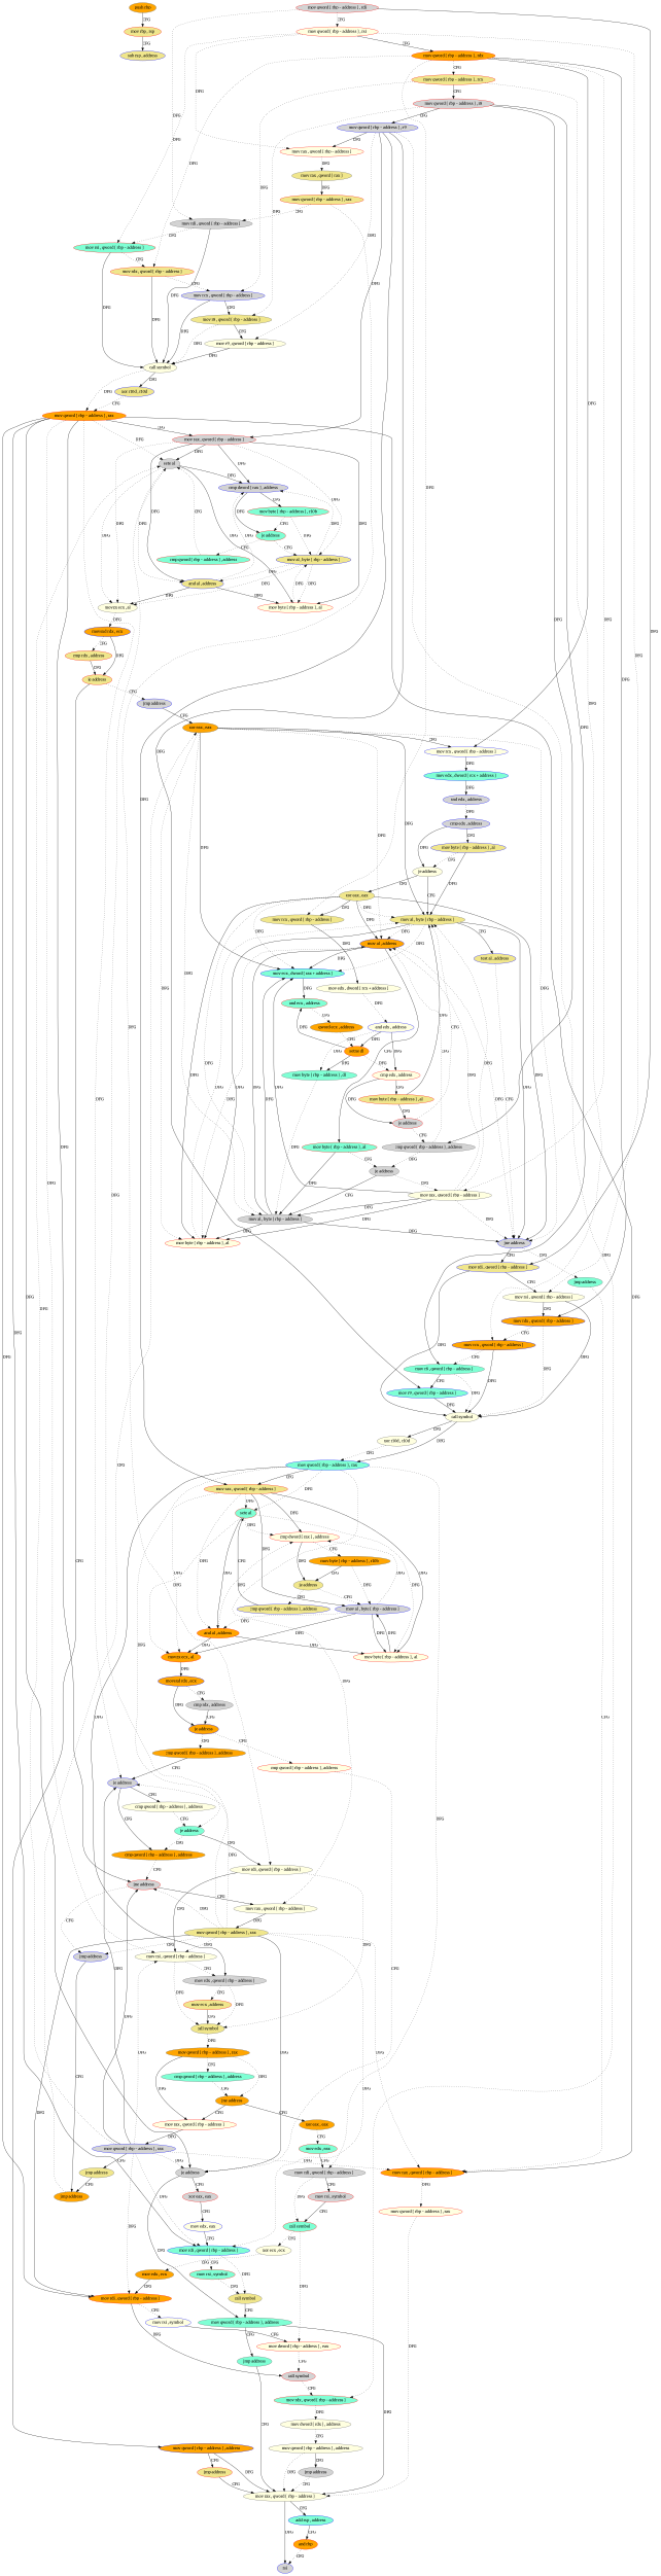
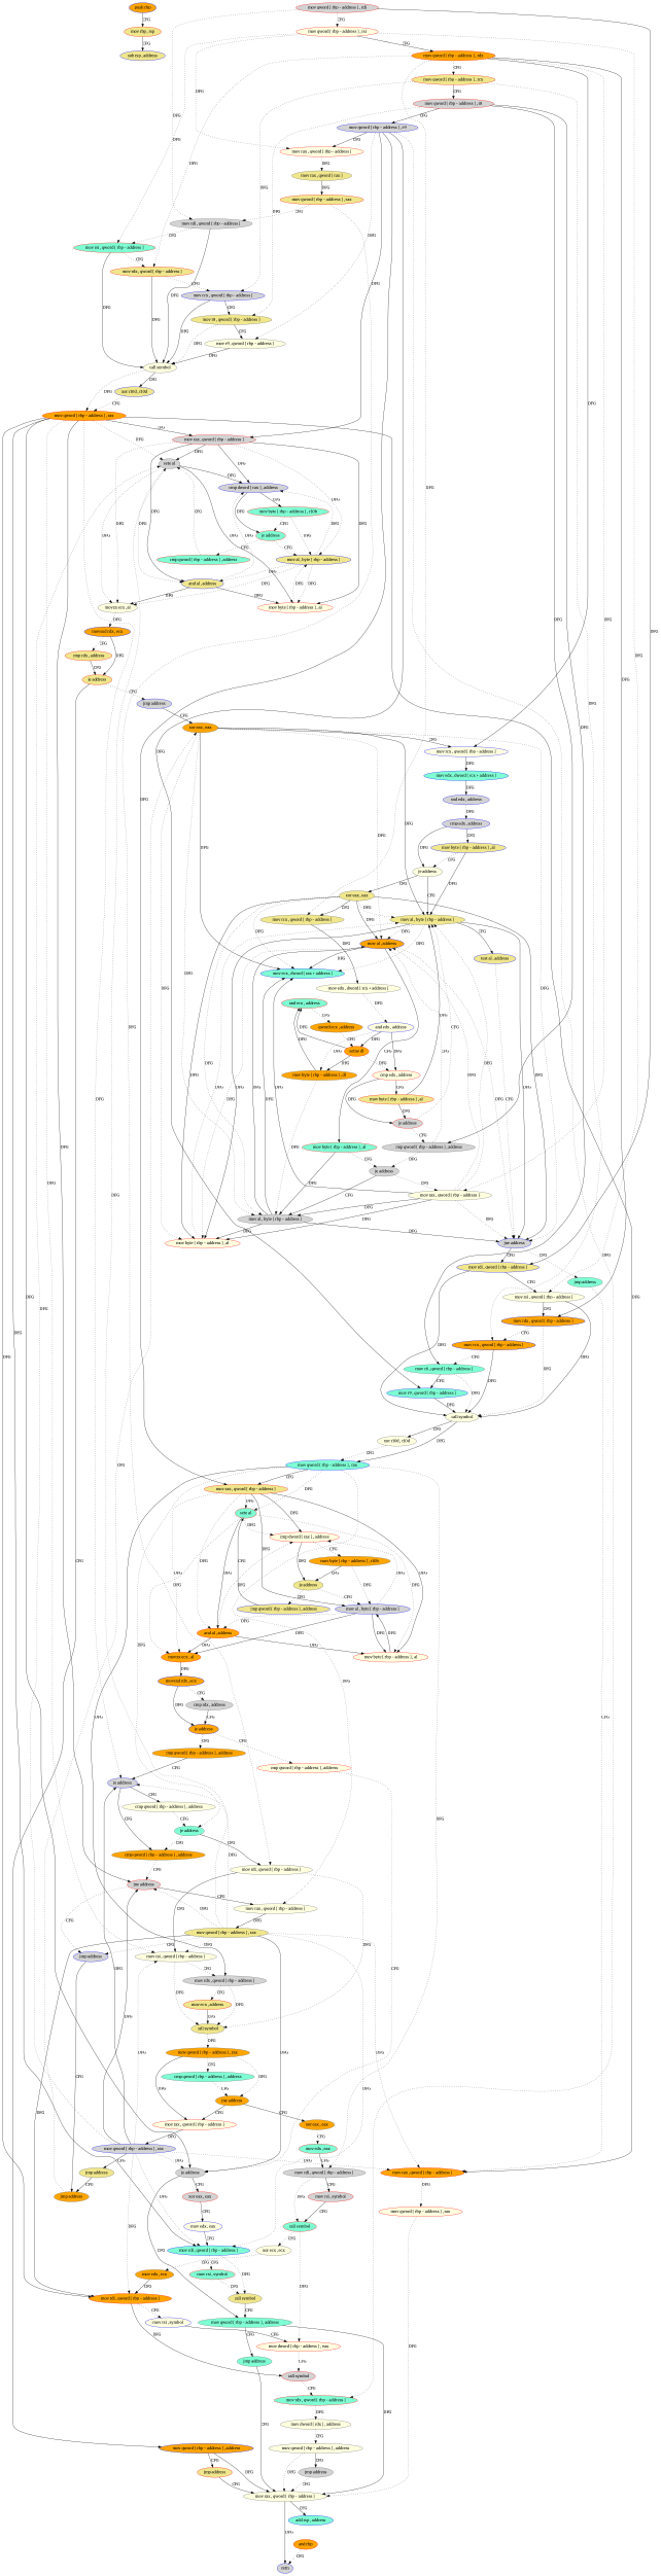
  digraph {
    fontname=Merriweather
    node [color=gray40 fillcolor=lightyellow fontname=Merriweather style=filled]
    edge [fontname=Merriweather style=solid]
-   n1 [fillcolor=orange label="push rbp"]
+   n1 [color=blue fillcolor=orange label="push rbp"]
    n2 [color=red fillcolor=khaki label="mov rbp , rsp"]
    n3 [color=blue fillcolor=khaki label="sub rsp , address"]
    n4 [color=red fillcolor=lightgrey label="mov qword [ rbp - address ] , rdi"]
    n5 [color=red label="mov qword [ rbp - address ] , rsi"]
    n6 [fillcolor=lightgrey label="mov rdi , qword [ rbp - address ]"]
    n7 [color=blue fillcolor=khaki label="mov rdi , qword [ rbp - address ]"]
    n8 [color=red fillcolor=orange label="mov qword [ rbp - address ] , rdx"]
    n9 [color=red label="mov rax , qword [ rbp - address ]"]
    n10 [color=red fillcolor=aquamarine label="mov rsi , qword [ rbp - address ]"]
    n11 [label="mov rsi , qword [ rbp - address ]"]
    n12 [label="call symbol"]
    n13 [label="call symbol"]
    n14 [color=red fillcolor=khaki label="mov qword [ rbp - address ] , rcx"]
    n15 [color=red fillcolor=khaki label="mov rdx , qword [ rbp - address ]"]
    n16 [color=blue label="mov rcx , qword [ rbp - address ]"]
    n17 [fillcolor=khaki label="mov rcx , qword [ rbp - address ]"]
    n18 [color=blue fillcolor=orange label="mov rdx , qword [ rbp - address ]"]
    n19 [label="mov rax , qword [ rbp - address ]"]
    n20 [fillcolor=khaki label="mov rax , qword [ rax ]"]
    n21 [color=red fillcolor=lightgrey label="mov qword [ rbp - address ] , r8"]
    n22 [color=blue fillcolor=lightgrey label="mov rcx , qword [ rbp - address ]"]
    n23 [color=blue fillcolor=orange label="mov rcx , qword [ rbp - address ]"]
    n24 [color=blue fillcolor=aquamarine label="mov edx , dword [ rcx + address ]"]
    n25 [label="mov edx , dword [ rcx + address ]"]
    n26 [fillcolor=khaki label="mov al , byte [ rbp - address ]"]
    n27 [color=blue fillcolor=lightgrey label="jne address"]
    n28 [color=blue fillcolor=orange label="mov al , address"]
    n29 [fillcolor=lightgrey label="mov al , byte [ rbp - address ]"]
    n30 [color=red label="mov byte [ rbp - address ] , al"]
    n31 [color=blue fillcolor=aquamarine label="mov ecx , dword [ rax + address ]"]
    n32 [color=blue fillcolor=lightgrey label="mov qword [ rbp - address ] , r9"]
    n33 [fillcolor=khaki label="mov r8 , qword [ rbp - address ]"]
    n34 [fillcolor=lightgrey label="cmp qword [ rbp - address ] , address"]
    n35 [fillcolor=aquamarine label="mov r8 , qword [ rbp - address ]"]
    n36 [label="mov r9 , qword [ rbp - address ]"]
    n37 [color=red fillcolor=lightgrey label="mov rax , qword [ rbp - address ]"]
    n38 [color=blue fillcolor=aquamarine label="mov r9 , qword [ rbp - address ]"]
    n39 [color=red fillcolor=khaki label="mov rax , qword [ rbp - address ]"]
    n40 [color=red fillcolor=aquamarine label="mov rdx , qword [ rbp - address ]"]
    n41 [fillcolor=lightgrey label="je address"]
    n42 [fillcolor=lightgrey label="sete al"]
    n43 [color=blue fillcolor=lightgrey label="cmp dword [ rax ] , address"]
    n44 [color=blue fillcolor=khaki label="mov al , byte [ rbp - address ]"]
    n45 [color=blue fillcolor=khaki label="and al , address"]
    n46 [label="movzx ecx , al"]
    n47 [color=red label="mov byte [ rbp - address ] , al"]
    n48 [color=red fillcolor=aquamarine label="sete al"]
    n49 [color=red label="cmp dword [ rax ] , address"]
    n50 [color=blue fillcolor=lightgrey label="mov al , byte [ rbp - address ]"]
    n51 [color=red fillcolor=orange label="and al , address"]
    n52 [color=red fillcolor=orange label="movzx ecx , al"]
    n53 [color=red label="mov byte [ rbp - address ] , al"]
    n54 [label="mov dword [ rdx ] , address"]
    n55 [color=red fillcolor=khaki label="mov qword [ rbp - address ] , rax"]
    n56 [label="mov rdi , qword [ rbp - address ]"]
    n57 [label="mov rsi , qword [ rbp - address ]"]
    n58 [fillcolor=khaki label="call symbol"]
    n59 [color=blue fillcolor=khaki label="xor r10d , r10d"]
    n60 [color=red fillcolor=orange label="mov qword [ rbp - address ] , rax"]
    n61 [color=red fillcolor=orange label="mov rax , qword [ rbp - address ]"]
    n62 [color=blue fillcolor=lightgrey label="je address"]
    n63 [fillcolor=lightgrey label="je address"]
    n64 [color=red fillcolor=lightgrey label="jne address"]
    n65 [color=blue fillcolor=aquamarine label="mov rdi , qword [ rbp - address ]"]
    n66 [color=red fillcolor=orange label="mov rdi , qword [ rbp - address ]"]
    n67 [color=red label="mov qword [ rbp - address ] , rax"]
    n68 [fillcolor=orange label="cmp qword [ rbp - address ] , address"]
    n69 [label="cmp qword [ rbp - address ] , address"]
    n70 [fillcolor=aquamarine label="mov qword [ rbp - address ] , address"]
    n71 [color=red fillcolor=lightgrey label="xor eax , eax"]
    n72 [label="mov rax , qword [ rbp - address ]"]
    n73 [color=blue fillcolor=lightgrey label="jmp address"]
    n74 [color=red fillcolor=aquamarine label="mov rsi , symbol"]
    n75 [fillcolor=khaki label="call symbol"]
    n76 [fillcolor=lightgrey label="mov rdx , qword [ rbp - address ]"]
    n77 [color=blue label="mov rsi , symbol"]
    n78 [color=red fillcolor=lightgrey label="call symbol"]
    n79 [color=red fillcolor=aquamarine label="mov byte [ rbp - address ] , r10b"]
    n80 [color=red fillcolor=aquamarine label="je address"]
    n81 [color=blue fillcolor=orange label="movsxd rdx , ecx"]
    n82 [color=red fillcolor=aquamarine label="cmp qword [ rbp - address ] , address"]
    n83 [color=red fillcolor=khaki label="cmp rdx , address"]
    n84 [color=red fillcolor=khaki label="je address"]
    n85 [color=blue fillcolor=lightgrey label="jmp address"]
    n86 [color=blue fillcolor=orange label="mov qword [ rbp - address ] , address"]
    n87 [fillcolor=orange label="xor eax , eax"]
    n88 [color=red fillcolor=khaki label="jmp address"]
    n89 [label="mov rax , qword [ rbp - address ]"]
    n90 [color=blue fillcolor=aquamarine label="add rsp , address"]
-   n91 [color=blue fillcolor=lightgrey label=rsi]
+   n91 [color=blue fillcolor=lightgrey label=retn]
    n92 [color=blue fillcolor=khaki label="test al , address"]
    n93 [fillcolor=aquamarine label="jmp address"]
    n94 [color=red fillcolor=aquamarine label="mov byte [ rbp - address ] , al"]
    n95 [color=red fillcolor=aquamarine label="and ecx , address"]
    n96 [color=red fillcolor=orange label="and rbp"]
    n97 [color=blue fillcolor=lightgrey label="and edx , address"]
    n98 [color=blue fillcolor=lightgrey label="cmp edx , address"]
    n99 [color=blue fillcolor=khaki label="mov byte [ rbp - address ] , al"]
    n100 [label="je address"]
    n101 [fillcolor=khaki label="xor eax , eax"]
    n102 [label="xor r10d , r10d"]
    n103 [color=blue fillcolor=aquamarine label="mov qword [ rbp - address ] , rax"]
    n104 [color=blue label="and edx , address"]
    n105 [color=red label="cmp edx , address"]
    n106 [color=red fillcolor=orange label="setne dl"]
-   n107 [fillcolor=aquamarine label="mov byte [ rbp - address ] , dl"]
+   n107 [fillcolor=orange label="mov byte [ rbp - address ] , dl"]
    n108 [color=red fillcolor=khaki label="mov byte [ rbp - address ] , al"]
    n109 [color=red fillcolor=lightgrey label="je address"]
    n110 [fillcolor=aquamarine label="je address"]
    n111 [fillcolor=lightgrey label="mov rdi , qword [ rbp - address ]"]
    n112 [fillcolor=khaki label="mov qword [ rbp - address ] , rax"]
    n113 [color=red fillcolor=khaki label="mov ecx , address"]
    n114 [color=red fillcolor=lightgrey label="mov rsi , symbol"]
    n115 [color=red fillcolor=aquamarine label="call symbol"]
    n116 [fillcolor=orange label="mov byte [ rbp - address ] , r10b"]
    n117 [fillcolor=khaki label="je address"]
    n118 [color=blue fillcolor=orange label="movsxd rdx , ecx"]
    n119 [color=blue fillcolor=khaki label="cmp qword [ rbp - address ] , address"]
    n120 [fillcolor=lightgrey label="cmp rdx , address"]
    n121 [color=blue fillcolor=orange label="je address"]
    n122 [fillcolor=orange label="cmp qword [ rbp - address ] , address"]
    n123 [color=red label="cmp qword [ rbp - address ] , address"]
    n124 [fillcolor=orange label="qword ecx , address"]
    n125 [fillcolor=aquamarine label="jmp address"]
    n126 [color=blue label="mov edx , eax"]
    n127 [fillcolor=orange label="jmp address"]
    n128 [fillcolor=orange label="mov qword [ rbp - address ] , rax"]
    n129 [fillcolor=aquamarine label="cmp qword [ rbp - address ] , address"]
    n130 [fillcolor=orange label="jne address"]
    n131 [color=red label="mov rax , qword [ rbp - address ]"]
    n132 [fillcolor=orange label="xor eax , eax"]
    n133 [color=blue fillcolor=lightgrey label="mov qword [ rbp - address ] , rax"]
    n134 [color=red fillcolor=aquamarine label="mov edx , eax"]
    n135 [fillcolor=khaki label="jmp address"]
    n136 [label="xor ecx , ecx"]
    n137 [color=red label="mov dword [ rbp - address ] , eax"]
    n138 [fillcolor=orange label="mov edx , ecx"]
    n139 [label="mov qword [ rbp - address ] , address"]
    n140 [fillcolor=lightgrey label="jmp address"]
    n1 -> n2 [label=CFG]
    n2 -> n3 [label=CFG]
    n4 -> n5 [label=CFG style=dotted]
    n4 -> n6 [label=DFG style=dotted]
    n4 -> n7 [label=DFG]
    n5 -> n8 [label=CFG]
    n5 -> n9 [label=DFG style=dotted]
    n5 -> n10 [label=DFG style=dotted]
    n5 -> n11 [label=DFG style=dotted]
    n6 -> n10 [label=CFG style=dotted]
    n6 -> n12 [label=DFG]
    n7 -> n11 [label=CFG]
    n7 -> n13 [label=DFG]
    n8 -> n14 [label=CFG style=dotted]
    n8 -> n15 [label=DFG style=dotted]
    n8 -> n16 [label=DFG]
    n8 -> n17 [label=DFG style=dotted]
    n8 -> n18 [label=DFG]
    n8 -> n19 [label=DFG style=dotted]
    n9 -> n20 [label=DFG style=dotted]
    n10 -> n12 [label=DFG]
    n10 -> n15 [label=CFG style=dotted]
    n11 -> n13 [label=DFG]
    n11 -> n18 [label=CFG]
    n12 -> n59 [label=CFG]
    n12 -> n60 [label=DFG style=dotted]
    n13 -> n102 [label=CFG]
    n13 -> n103 [label=DFG]
    n14 -> n21 [label=CFG]
    n14 -> n22 [label=DFG style=dotted]
    n14 -> n23 [label=DFG style=dotted]
    n15 -> n12 [label=DFG]
    n15 -> n22 [label=CFG style=dotted]
    n16 -> n24 [label=DFG]
    n17 -> n25 [label=DFG]
    n18 -> n13 [label=DFG style=dotted]
    n18 -> n23 [label=CFG style=dotted]
    n19 -> n26 [label=DFG style=dotted]
    n19 -> n27 [label=DFG style=dotted]
    n19 -> n28 [label=DFG style=dotted]
    n19 -> n29 [label=DFG]
    n19 -> n30 [label=DFG]
    n19 -> n31 [label=DFG]
    n20 -> n55 [label=DFG]
    n21 -> n32 [label=CFG]
    n21 -> n33 [label=DFG style=dotted]
    n21 -> n34 [label=DFG]
    n21 -> n35 [label=DFG]
    n22 -> n12 [label=DFG]
    n22 -> n33 [label=CFG]
    n23 -> n13 [label=DFG]
    n23 -> n35 [label=CFG style=dotted]
    n24 -> n97 [label=DFG]
    n25 -> n104 [label=DFG style=dotted]
    n26 -> n27 [label=DFG]
    n26 -> n28 [label=DFG style=dotted]
    n26 -> n30 [label=DFG]
    n26 -> n31 [label=DFG style=dotted]
    n26 -> n92 [label=CFG]
    n27 -> n7 [label=CFG]
    n27 -> n93 [label=CFG style=dotted]
    n28 -> n27 [label=DFG style=dotted]
    n28 -> n30 [label=DFG style=dotted]
    n28 -> n31 [label=DFG]
    n28 -> n94 [label=CFG]
    n29 -> n27 [label=DFG]
    n29 -> n28 [label=DFG]
    n29 -> n30 [label=DFG]
    n29 -> n31 [label=DFG]
    n30 -> n26 [label=DFG style=dotted]
-   n31 -> n95 [label=DFG]
+   n107 -> n95 [label=DFG]
    n32 -> n9 [label=CFG]
    n32 -> n36 [label=DFG style=dotted]
    n32 -> n37 [label=DFG]
    n32 -> n38 [label=DFG]
    n32 -> n39 [label=DFG]
    n32 -> n40 [label=DFG style=dotted]
    n33 -> n12 [label=DFG style=dotted]
    n33 -> n36 [label=CFG]
    n34 -> n28 [label=CFG style=dotted]
    n34 -> n41 [label=DFG style=dotted]
    n35 -> n13 [label=DFG style=dotted]
    n35 -> n38 [label=CFG]
    n36 -> n12 [label=DFG]
    n37 -> n42 [label=DFG]
    n37 -> n43 [label=DFG]
    n37 -> n44 [label=DFG style=dotted]
    n37 -> n45 [label=DFG]
    n37 -> n46 [label=DFG style=dotted]
    n37 -> n47 [label=DFG]
    n38 -> n13 [label=DFG]
    n39 -> n48 [label=DFG style=dotted]
    n39 -> n49 [label=DFG]
    n39 -> n50 [label=DFG]
    n39 -> n51 [label=DFG style=dotted]
    n39 -> n52 [label=DFG style=dotted]
    n39 -> n53 [label=DFG]
    n40 -> n54 [label=DFG style=dotted]
    n41 -> n19 [label=CFG style=dotted]
    n41 -> n29 [label=CFG]
    n42 -> n43 [label=DFG]
    n42 -> n45 [label=DFG style=dotted]
    n42 -> n46 [label=DFG style=dotted]
    n42 -> n47 [label=DFG]
    n43 -> n79 [label=CFG]
    n43 -> n80 [label=DFG]
    n44 -> n43 [label=DFG style=dotted]
    n44 -> n45 [label=DFG style=dotted]
    n44 -> n46 [label=DFG style=dotted]
    n44 -> n47 [label=DFG style=dotted]
    n45 -> n43 [label=DFG style=dotted]
    n45 -> n46 [label=DFG]
    n45 -> n47 [label=DFG]
    n46 -> n81 [label=DFG style=dotted]
    n47 -> n44 [label=DFG style=dotted]
    n48 -> n49 [label=DFG style=dotted]
    n48 -> n51 [label=DFG]
    n48 -> n52 [label=DFG style=dotted]
    n48 -> n53 [label=DFG style=dotted]
    n49 -> n116 [label=CFG style=dotted]
    n49 -> n117 [label=DFG]
    n50 -> n49 [label=DFG style=dotted]
    n50 -> n51 [label=DFG style=dotted]
    n50 -> n52 [label=DFG]
    n50 -> n53 [label=DFG]
    n51 -> n49 [label=DFG style=dotted]
    n51 -> n52 [label=DFG]
    n51 -> n53 [label=DFG]
    n52 -> n118 [label=DFG]
    n53 -> n50 [label=DFG]
    n54 -> n139 [label=CFG style=dotted]
    n55 -> n6 [label=CFG style=dotted]
    n55 -> n56 [label=DFG style=dotted]
    n56 -> n57 [label=CFG]
    n56 -> n58 [label=DFG style=dotted]
    n57 -> n58 [label=DFG style=dotted]
    n57 -> n76 [label=CFG style=dotted]
    n58 -> n128 [label=DFG style=dotted]
    n59 -> n60 [label=CFG style=dotted]
    n60 -> n37 [label=CFG]
    n60 -> n42 [label=DFG style=dotted]
    n60 -> n57 [label=DFG style=dotted]
    n60 -> n61 [label=DFG]
    n60 -> n62 [label=DFG style=dotted]
    n60 -> n63 [label=DFG]
    n60 -> n64 [label=DFG]
    n60 -> n65 [label=DFG]
    n60 -> n66 [label=DFG]
    n61 -> n67 [label=DFG style=dotted]
    n62 -> n68 [label=CFG]
    n62 -> n69 [label=CFG]
    n63 -> n70 [label=CFG]
    n63 -> n71 [label=CFG]
    n64 -> n72 [label=CFG]
    n64 -> n73 [label=CFG style=dotted]
    n65 -> n74 [label=CFG style=dotted]
    n65 -> n75 [label=DFG style=dotted]
    n66 -> n77 [label=CFG style=dotted]
    n66 -> n78 [label=DFG]
    n67 -> n89 [label=DFG style=dotted]
    n68 -> n64 [label=CFG style=dotted]
    n69 -> n110 [label=CFG style=dotted]
    n70 -> n89 [label=DFG]
    n70 -> n125 [label=CFG]
    n71 -> n126 [label=CFG]
    n72 -> n112 [label=DFG]
    n73 -> n127 [label=CFG]
    n74 -> n75 [label=CFG style=dotted]
    n75 -> n70 [label=CFG]
    n76 -> n58 [label=DFG style=dotted]
    n76 -> n113 [label=CFG style=dotted]
    n77 -> n137 [label=CFG]
    n78 -> n40 [label=CFG style=dotted]
    n79 -> n44 [label=DFG style=dotted]
    n79 -> n80 [label=CFG style=dotted]
    n80 -> n44 [label=CFG style=dotted]
    n80 -> n82 [label=CFG style=dotted]
    n81 -> n83 [label=CFG style=dotted]
    n81 -> n84 [label=DFG]
    n82 -> n42 [label=CFG style=dotted]
    n83 -> n84 [label=CFG]
    n84 -> n85 [label=CFG style=dotted]
    n84 -> n86 [label=CFG]
    n85 -> n87 [label=CFG]
    n86 -> n88 [label=CFG]
    n86 -> n89 [label=DFG]
    n87 -> n16 [label=CFG]
    n87 -> n26 [label=DFG]
    n87 -> n27 [label=DFG style=dotted]
    n87 -> n28 [label=DFG style=dotted]
    n87 -> n29 [label=DFG style=dotted]
    n87 -> n30 [label=DFG style=dotted]
    n87 -> n31 [label=DFG]
    n88 -> n89 [label=CFG]
    n89 -> n90 [label=CFG]
    n89 -> n91 [label=DFG]
-   n90 -> n96 [label=CFG]
    n92 -> n27 [label=CFG style=dotted]
    n93 -> n61 [label=CFG style=dotted]
    n94 -> n29 [label=DFG]
    n94 -> n41 [label=CFG style=dotted]
    n95 -> n124 [label=CFG style=dotted]
    n96 -> n91 [label=CFG style=dotted]
    n97 -> n98 [label=DFG style=dotted]
    n98 -> n99 [label=CFG]
    n98 -> n100 [label=DFG]
    n99 -> n26 [label=DFG]
    n99 -> n100 [label=CFG style=dotted]
    n100 -> n26 [label=CFG]
    n100 -> n101 [label=CFG]
    n101 -> n17 [label=CFG]
    n101 -> n26 [label=DFG style=dotted]
    n101 -> n27 [label=DFG]
    n101 -> n28 [label=DFG]
    n101 -> n29 [label=DFG style=dotted]
    n101 -> n30 [label=DFG]
    n101 -> n31 [label=DFG style=dotted]
    n102 -> n103 [label=CFG style=dotted]
    n103 -> n39 [label=CFG]
    n103 -> n48 [label=DFG style=dotted]
    n103 -> n72 [label=DFG style=dotted]
    n103 -> n76 [label=DFG]
    n103 -> n110 [label=DFG style=dotted]
    n103 -> n111 [label=DFG style=dotted]
    n104 -> n105 [label=DFG]
    n104 -> n106 [label=DFG]
    n104 -> n107 [label=DFG style=dotted]
    n105 -> n108 [label=CFG]
    n105 -> n109 [label=DFG]
    n106 -> n95 [label=DFG]
    n106 -> n105 [label=DFG style=dotted]
    n106 -> n107 [label=DFG]
    n107 -> n29 [label=DFG style=dotted]
    n108 -> n26 [label=DFG]
    n108 -> n109 [label=CFG]
    n109 -> n26 [label=CFG style=dotted]
    n109 -> n34 [label=CFG style=dotted]
    n110 -> n56 [label=CFG]
    n110 -> n68 [label=CFG style=dotted]
    n111 -> n114 [label=CFG]
    n111 -> n115 [label=DFG style=dotted]
    n112 -> n42 [label=DFG style=dotted]
    n112 -> n57 [label=DFG style=dotted]
    n112 -> n61 [label=DFG style=dotted]
    n112 -> n62 [label=DFG style=dotted]
    n112 -> n63 [label=DFG]
    n112 -> n64 [label=DFG style=dotted]
    n112 -> n65 [label=DFG style=dotted]
    n112 -> n66 [label=DFG]
    n112 -> n73 [label=CFG style=dotted]
    n113 -> n58 [label=CFG]
    n114 -> n115 [label=CFG]
    n115 -> n136 [label=CFG style=dotted]
    n115 -> n137 [label=DFG style=dotted]
    n116 -> n50 [label=DFG style=dotted]
    n116 -> n117 [label=CFG]
    n117 -> n50 [label=CFG style=dotted]
    n117 -> n119 [label=CFG style=dotted]
    n118 -> n120 [label=CFG style=dotted]
    n118 -> n121 [label=DFG]
    n119 -> n48 [label=CFG]
    n120 -> n121 [label=CFG]
    n121 -> n122 [label=CFG style=dotted]
    n121 -> n123 [label=CFG style=dotted]
    n122 -> n62 [label=CFG]
    n123 -> n63 [label=CFG style=dotted]
    n124 -> n106 [label=CFG style=dotted]
    n125 -> n89 [label=CFG]
    n126 -> n65 [label=CFG]
    n127 -> n87 [label=CFG style=dotted]
    n128 -> n129 [label=CFG style=dotted]
    n128 -> n130 [label=DFG style=dotted]
    n128 -> n131 [label=DFG]
    n129 -> n130 [label=CFG style=dotted]
    n130 -> n131 [label=CFG]
    n130 -> n132 [label=CFG]
    n131 -> n133 [label=DFG]
    n132 -> n134 [label=CFG style=dotted]
    n133 -> n42 [label=DFG style=dotted]
    n133 -> n57 [label=DFG style=dotted]
    n133 -> n61 [label=DFG style=dotted]
    n133 -> n62 [label=DFG]
    n133 -> n63 [label=DFG style=dotted]
    n133 -> n64 [label=DFG]
    n133 -> n65 [label=DFG style=dotted]
    n133 -> n66 [label=DFG style=dotted]
    n133 -> n135 [label=CFG]
    n134 -> n111 [label=CFG]
    n135 -> n127 [label=CFG]
    n136 -> n138 [label=CFG style=dotted]
    n137 -> n78 [label=CFG style=dotted]
    n138 -> n66 [label=CFG]
    n139 -> n89 [label=DFG style=dotted]
    n139 -> n140 [label=CFG]
    n140 -> n89 [label=CFG style=dotted]
  }
